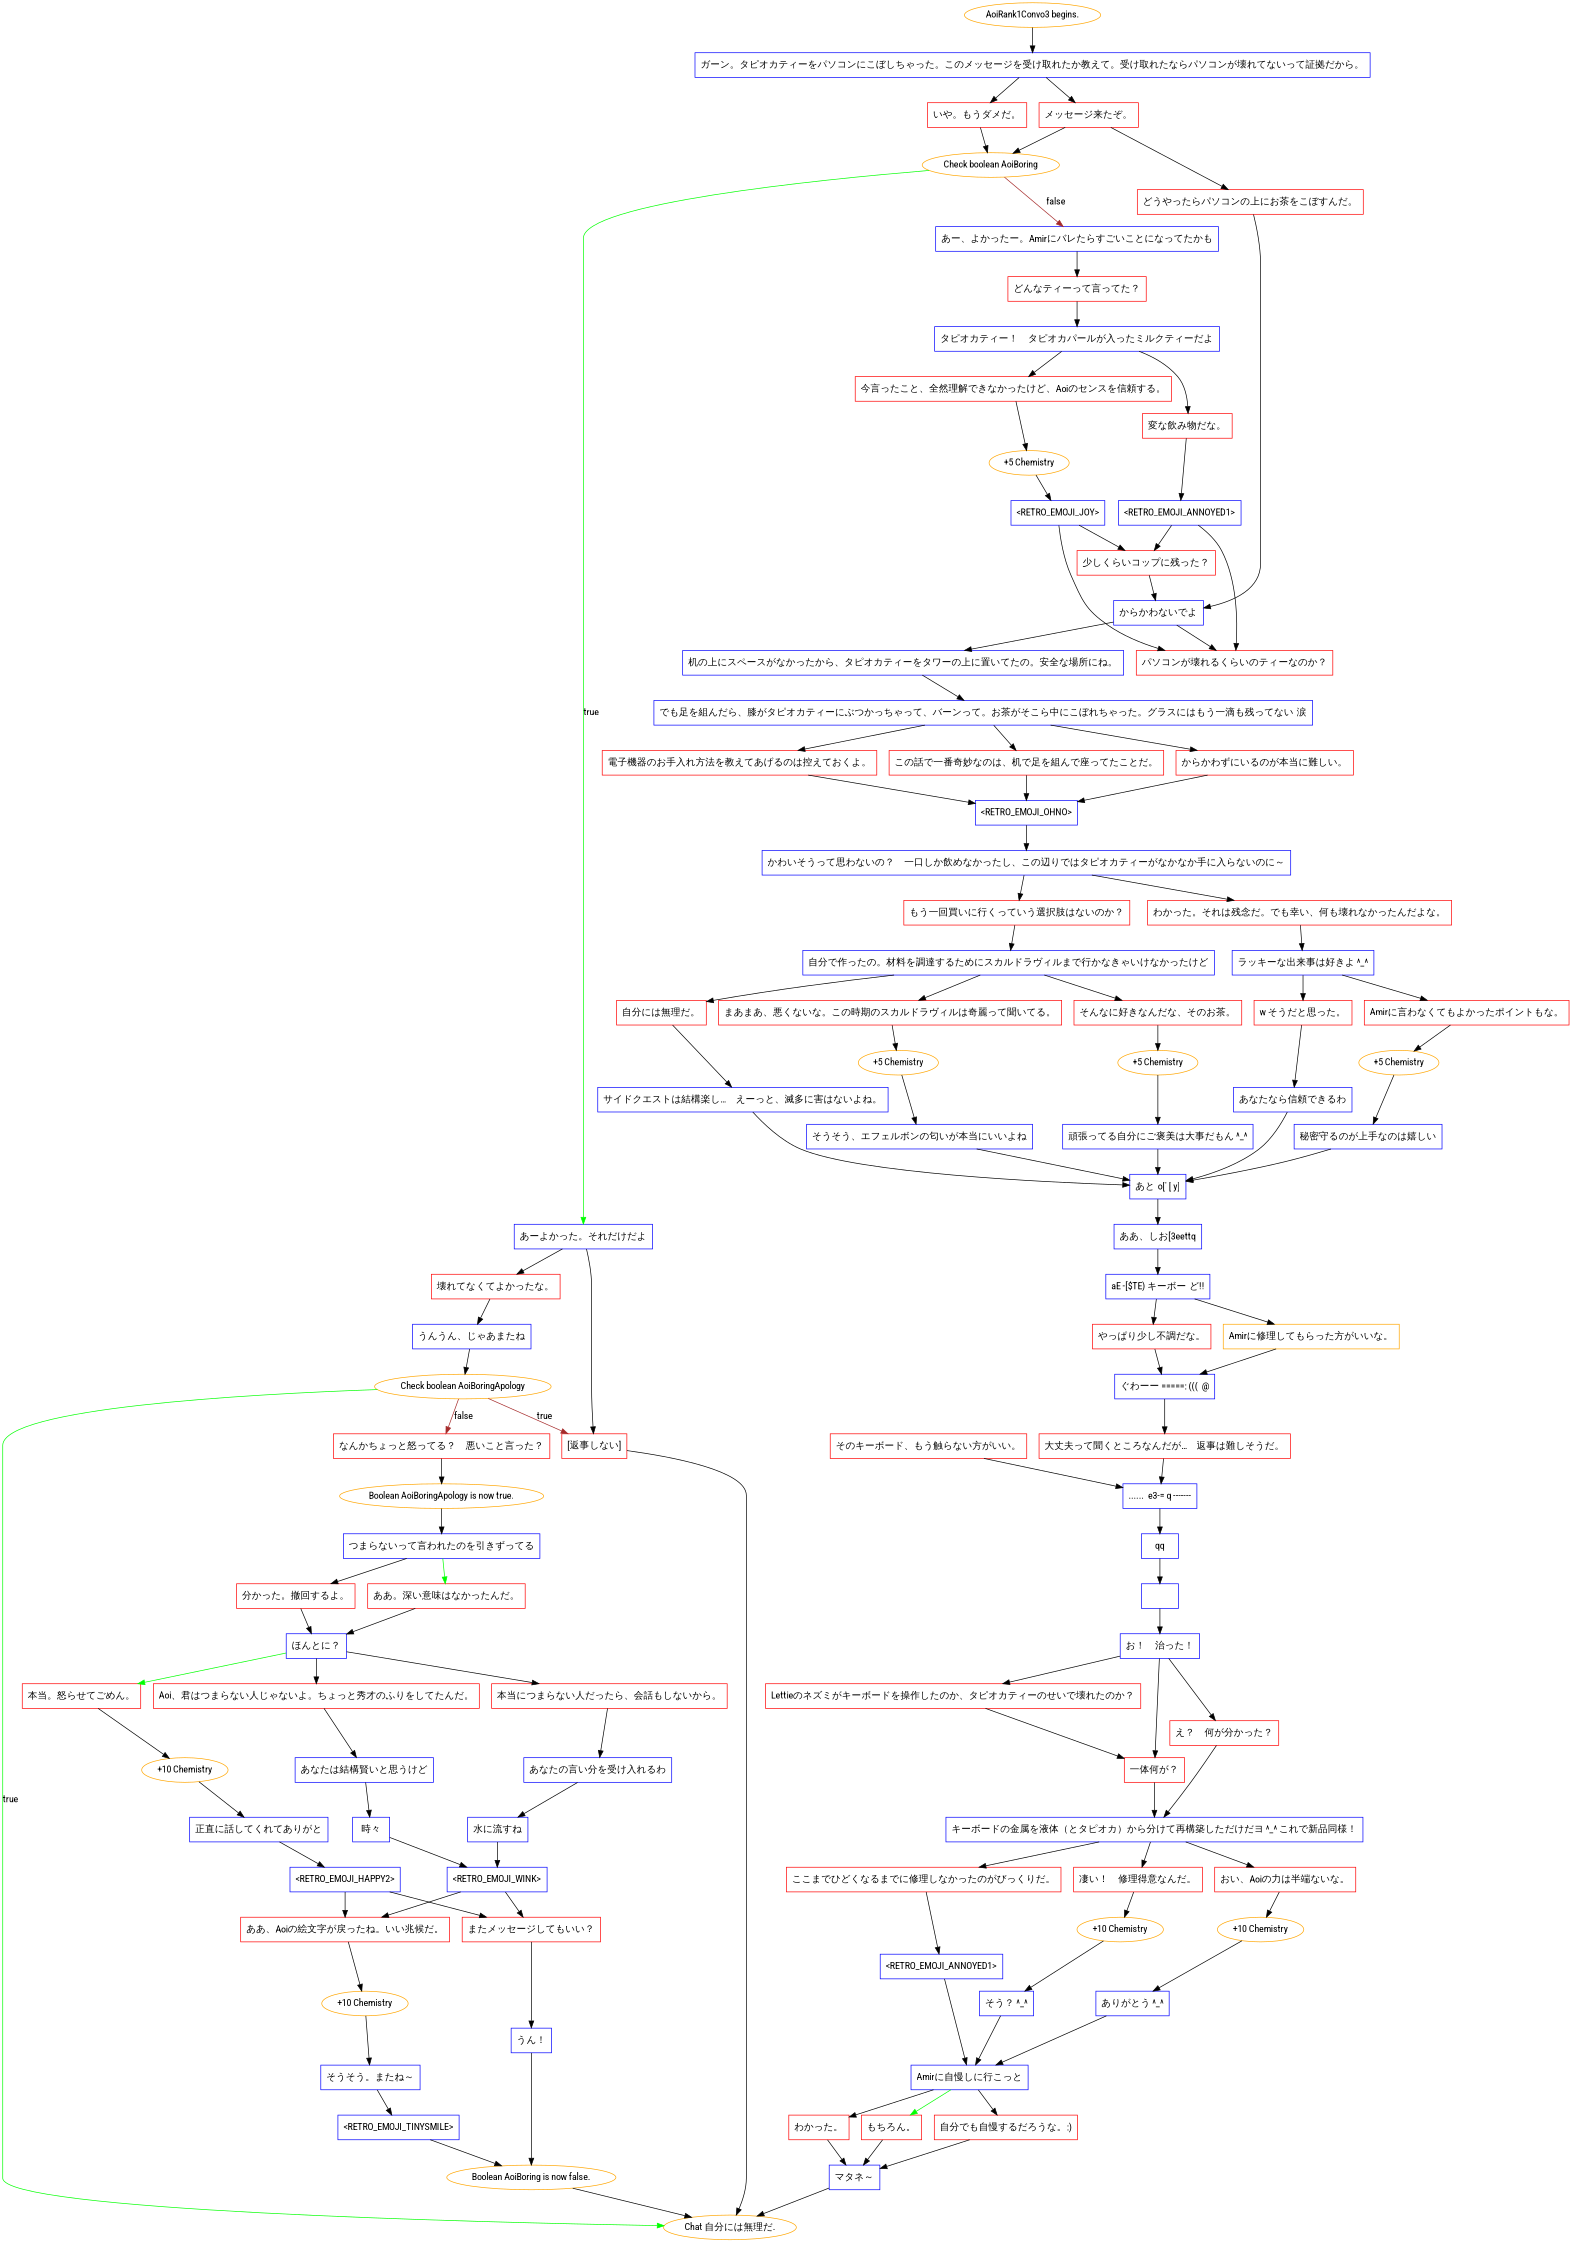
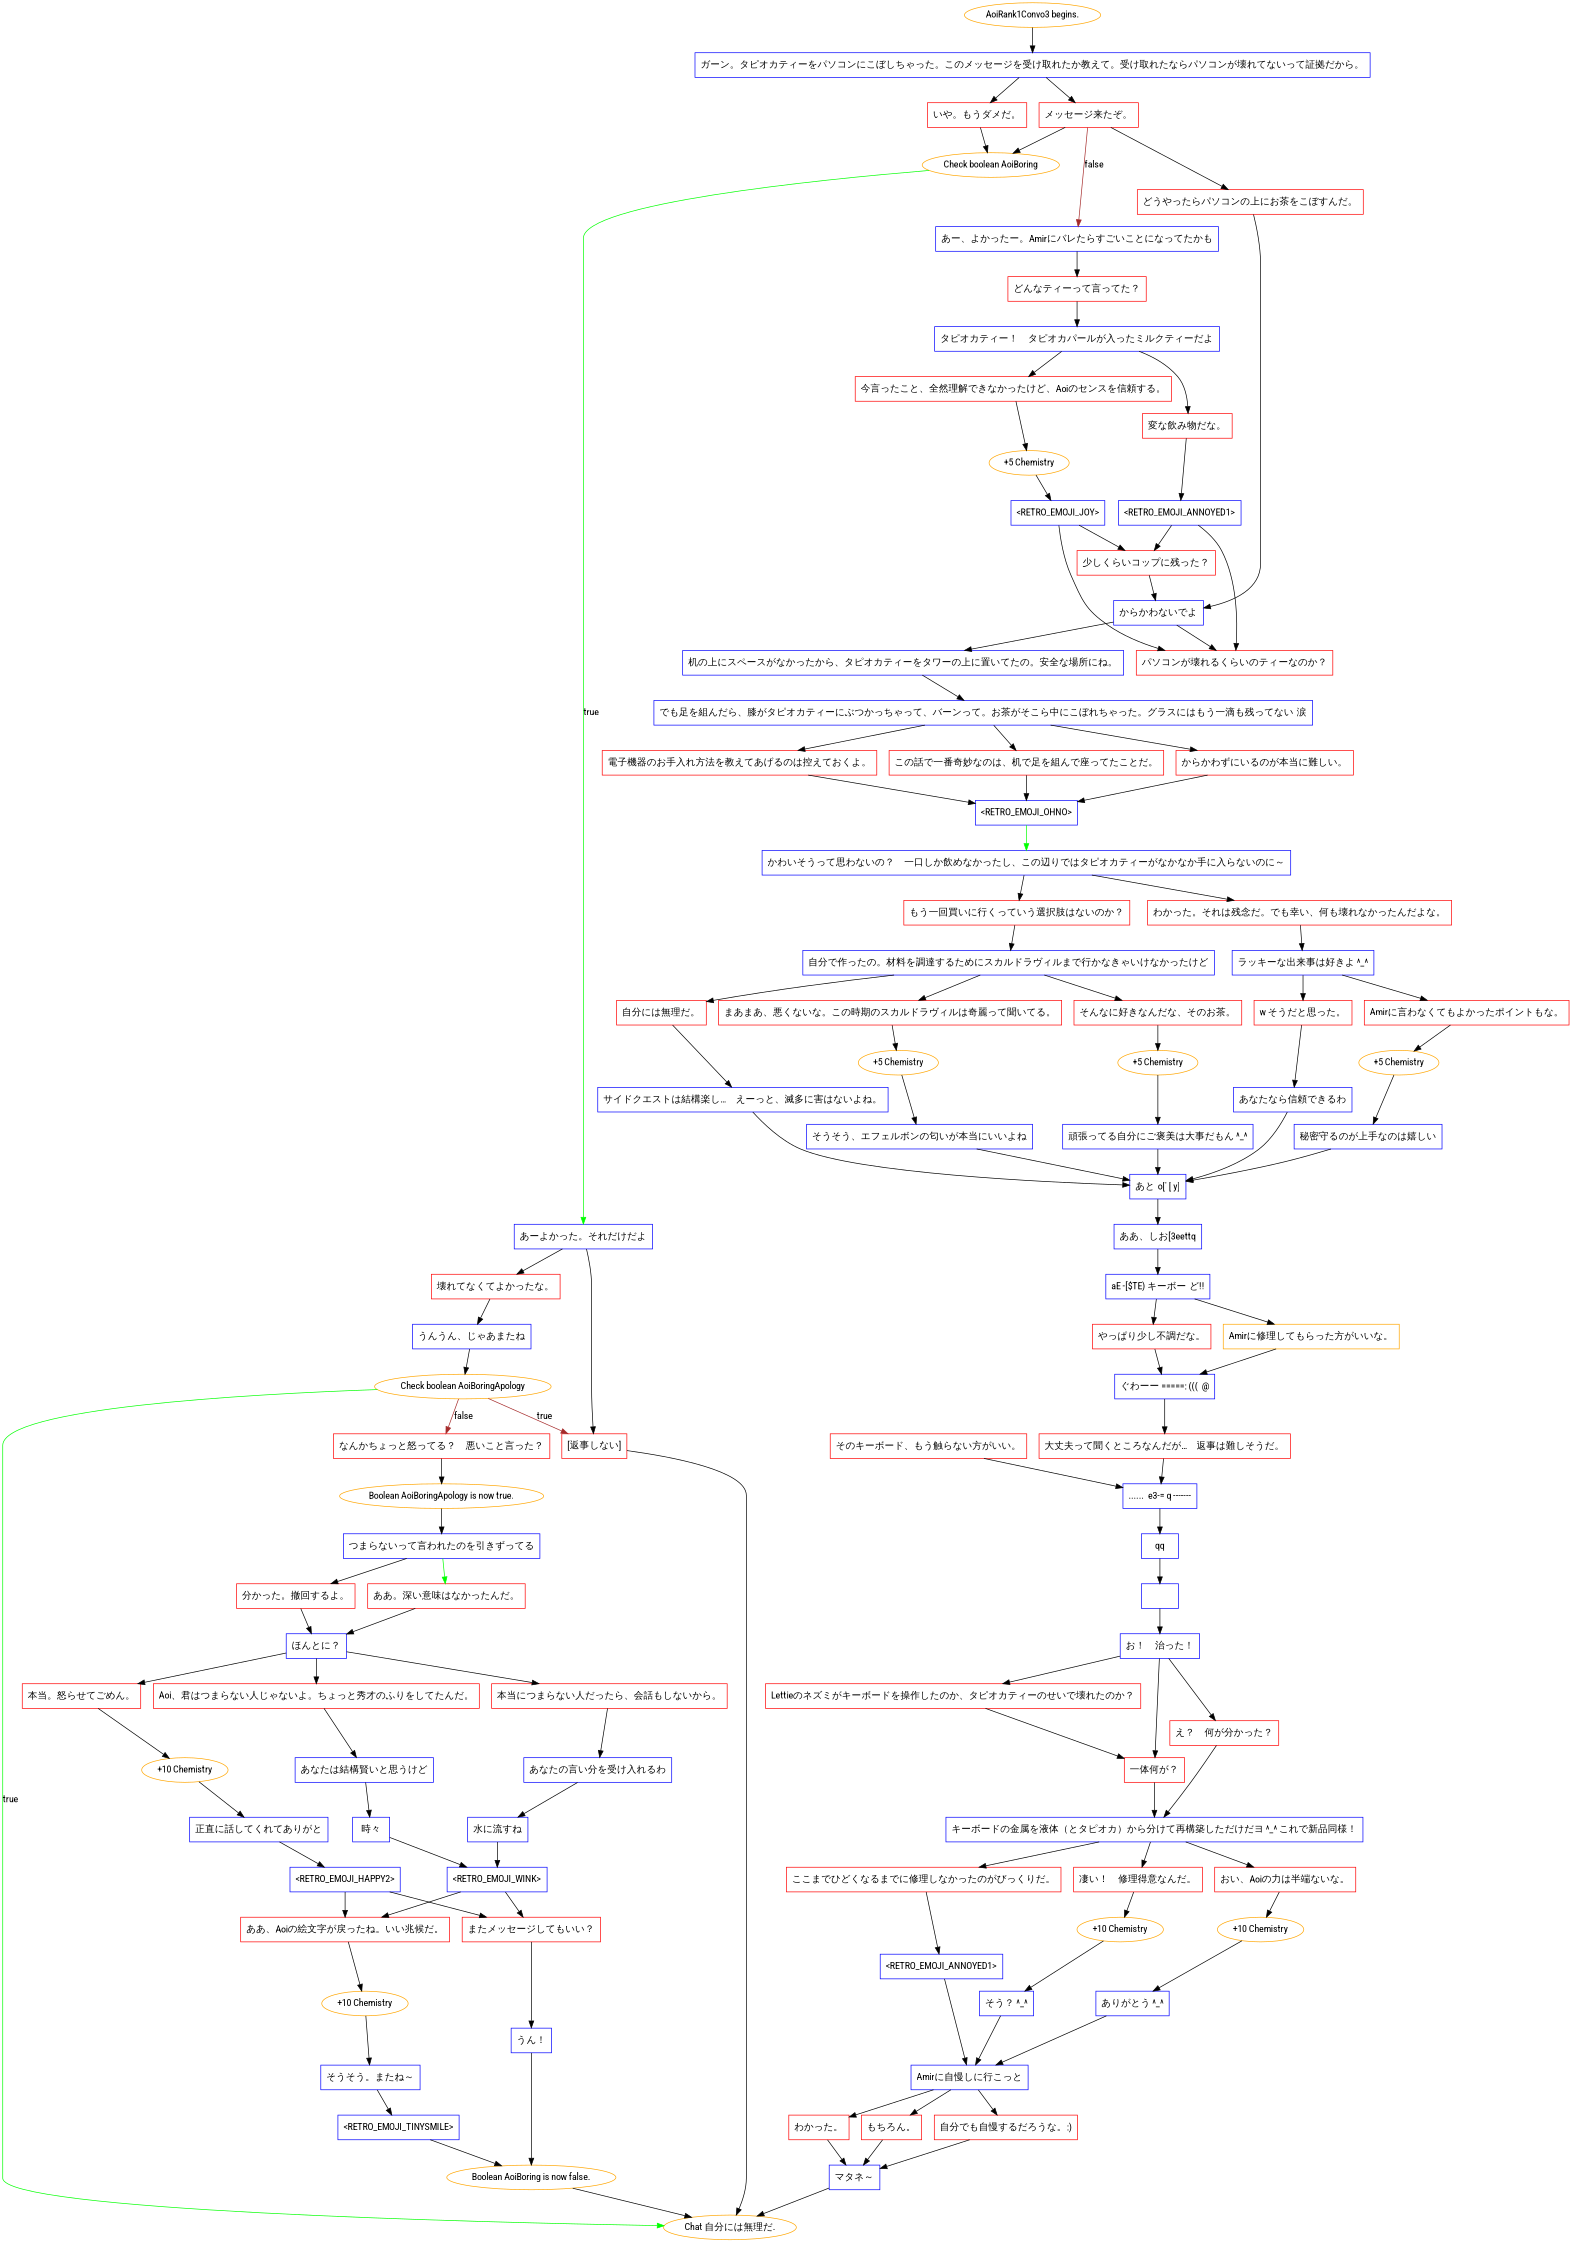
  digraph {
    fontname="Roboto Condensed"
    node [color=blue fontname="Roboto Condensed" shape=box]
    edge [fontname="Roboto Condensed"]
    "AoiRank1Convo3 begins." [color=orange shape=""]
    n2 [label="ガーン。タピオカティーをパソコンにこぼしちゃった。このメッセージを受け取れたか教えて。受け取れたならパソコンが壊れてないって証拠だから。"]
    n3 [color=red label="いや。もうダメだ。"]
    n4 [color=red label="メッセージ来たぞ。"]
    n5 [color=orange label="Check boolean AoiBoring" shape=""]
    n6 [color=red label="どうやったらパソコンの上にお茶をこぼすんだ。"]
    n7 [label="あーよかった。それだけだよ"]
    n8 [label="あー、よかったー。Amirにバレたらすごいことになってたかも"]
    n9 [color=red label="壊れてなくてよかったな。"]
    n10 [color=red label="[返事しない]"]
    n11 [color=red label="どんなティーって言ってた？"]
    n12 [label="うんうん、じゃあまたね"]
    n13 [color=orange label="Chat 自分には無理だ." shape=""]
    n14 [label="タピオカティー！　タピオカパールが入ったミルクティーだよ"]
    n15 [label="からかわないでよ"]
    n16 [color=orange label="Check boolean AoiBoringApology" shape=""]
    n17 [color=red label="今言ったこと、全然理解できなかったけど、Aoiのセンスを信頼する。"]
    n18 [color=red label="変な飲み物だな。"]
    n19 [label="机の上にスペースがなかったから、タピオカティーをタワーの上に置いてたの。安全な場所にね。"]
    n20 [color=red label="パソコンが壊れるくらいのティーなのか？"]
    n21 [color=red label="なんかちょっと怒ってる？　悪いこと言った？"]
    n22 [color=orange label="+5 Chemistry" shape=""]
    n23 [label="<RETRO_EMOJI_ANNOYED1>"]
    n24 [label="でも足を組んだら、膝がタピオカティーにぶつかっちゃって、バーンって。お茶がそこら中にこぼれちゃった。グラスにはもう一滴も残ってない 涙"]
    n25 [color=orange label="Boolean AoiBoringApology is now true." shape=""]
    n26 [label="<RETRO_EMOJI_JOY>"]
    n27 [color=red label="少しくらいコップに残った？"]
    n28 [color=red label="この話で一番奇妙なのは、机で足を組んで座ってたことだ。"]
    n29 [color=red label="からかわずにいるのが本当に難しい。"]
    n30 [color=red label="電子機器のお手入れ方法を教えてあげるのは控えておくよ。"]
    n31 [label="つまらないって言われたのを引きずってる"]
    n32 [label="<RETRO_EMOJI_OHNO>"]
    n33 [color=red label="ああ。深い意味はなかったんだ。"]
    n34 [color=red label="分かった。撤回するよ。"]
    n35 [label="かわいそうって思わないの？　一口しか飲めなかったし、この辺りではタピオカティーがなかなか手に入らないのに～"]
    n36 [label="ほんとに？"]
    n37 [color=red label="もう一回買いに行くっていう選択肢はないのか？"]
    n38 [color=red label="わかった。それは残念だ。でも幸い、何も壊れなかったんだよな。"]
    n39 [color=red label="本当。怒らせてごめん。"]
    n40 [color=red label="Aoi、君はつまらない人じゃないよ。ちょっと秀才のふりをしてたんだ。"]
    n41 [color=red label="本当につまらない人だったら、会話もしないから。"]
    n42 [label="自分で作ったの。材料を調達するためにスカルドラヴィルまで行かなきゃいけなかったけど"]
    n43 [label="ラッキーな出来事は好きよ ^_^"]
    n44 [color=orange label="+10 Chemistry" shape=""]
    n45 [label="あなたは結構賢いと思うけど"]
    n46 [label="あなたの言い分を受け入れるわ"]
    n47 [color=red label="自分には無理だ。"]
    n48 [color=red label="まあまあ、悪くないな。この時期のスカルドラヴィルは奇麗って聞いてる。"]
    n49 [color=red label="そんなに好きなんだな、そのお茶。"]
    n50 [color=red label="Amirに言わなくてもよかったポイントもな。"]
    n51 [color=red label="w そうだと思った。"]
    n52 [label="正直に話してくれてありがと"]
    n53 [label="時々"]
    n54 [label="水に流すね"]
    n55 [label="サイドクエストは結構楽し…　えーっと、滅多に害はないよね。"]
    n56 [color=orange label="+5 Chemistry" shape=""]
    n57 [color=orange label="+5 Chemistry" shape=""]
    n58 [color=orange label="+5 Chemistry" shape=""]
    n59 [label="あなたなら信頼できるわ"]
    n60 [label="<RETRO_EMOJI_HAPPY2>"]
    n61 [label="<RETRO_EMOJI_WINK>"]
    n62 [label="あと o[' [ y]"]
    n63 [label="そうそう、エフェルボンの匂いが本当にいいよね"]
    n64 [label="頑張ってる自分にご褒美は大事だもん ^_^"]
    n65 [label="秘密守るのが上手なのは嬉しい"]
    n66 [color=red label="またメッセージしてもいい？"]
    n67 [color=red label="ああ、Aoiの絵文字が戻ったね。いい兆候だ。"]
    n68 [label="ああ、しお[3eettq"]
    n69 [label="うん！"]
    n70 [color=orange label="+10 Chemistry" shape=""]
    n71 [label="aE -[$TE) キーボー ど!!"]
    n72 [color=orange label="Boolean AoiBoring is now false." shape=""]
    n73 [label="そうそう。またね～"]
    n74 [color=red label="やっぱり少し不調だな。"]
    n75 [color=orange label="Amirに修理してもらった方がいいな。"]
    n76 [label="<RETRO_EMOJI_TINYSMILE>"]
    n77 [label="ぐわーー =====: (((  @"]
    n78 [color=red label="大丈夫って聞くところなんだが…　返事は難しそうだ。"]
    n79 [color=red label="そのキーボード、もう触らない方がいい。"]
    n80 [label="......  e3-= q -------"]
    n81 [label=qq]
    n82 [label=" "]
    n83 [label="お！　治った！"]
    n84 [color=red label="一体何が？"]
    n85 [color=red label="え？　何が分かった？"]
    n86 [color=red label="Lettieのネズミがキーボードを操作したのか、タピオカティーのせいで壊れたのか？"]
    n87 [label="キーボードの金属を液体（とタピオカ）から分けて再構築しただけだヨ ^_^ これで新品同様！"]
    n88 [color=red label="凄い！　修理得意なんだ。"]
    n89 [color=red label="おい、Aoiの力は半端ないな。"]
    n90 [color=red label="ここまでひどくなるまでに修理しなかったのがびっくりだ。"]
    n91 [color=orange label="+10 Chemistry" shape=""]
    n92 [color=orange label="+10 Chemistry" shape=""]
    n93 [label="<RETRO_EMOJI_ANNOYED1>"]
    n94 [label="そう？ ^_^"]
    n95 [label="ありがとう ^_^"]
    n96 [label="Amirに自慢しに行こっと"]
    n97 [color=red label="もちろん。"]
    n98 [color=red label="自分でも自慢するだろうな。:)"]
    n99 [color=red label="わかった。"]
    n100 [label="マタネ～"]
    "AoiRank1Convo3 begins." -> n2
    n2 -> n3
    n2 -> n4
    n3 -> n5
    n4 -> n5
    n4 -> n6
    n5 -> n7 [color=green label=true]
-   n5 -> n8 [color=brown label=false]
+   n4 -> n8 [color=brown label=false]
    n6 -> n15
    n7 -> n9
    n7 -> n10
    n8 -> n11
    n9 -> n12
    n10 -> n13
    n11 -> n14
    n12 -> n16
    n14 -> n17
    n14 -> n18
    n15 -> n19
    n15 -> n20
    n16 -> n10 [color=brown label=true]
    n16 -> n13 [color=green label=true]
    n16 -> n21 [color=brown label=false]
    n17 -> n22
    n18 -> n23
    n19 -> n24
    n21 -> n25
    n22 -> n26
    n23 -> n20
    n23 -> n27
    n24 -> n28
    n24 -> n29
    n24 -> n30
    n25 -> n31
    n26 -> n20
    n26 -> n27
    n27 -> n15
    n28 -> n32
    n29 -> n32
    n30 -> n32
    n31 -> n33 [color=green]
    n31 -> n34
-   n32 -> n35
+   n32 -> n35 [color=green]
    n33 -> n36
    n34 -> n36
    n35 -> n37
    n35 -> n38
-   n36 -> n39 [color=green]
+   n36 -> n39
    n36 -> n40
    n36 -> n41
    n37 -> n42
    n38 -> n43
    n39 -> n44
    n40 -> n45
    n41 -> n46
    n42 -> n47
    n42 -> n48
    n42 -> n49
    n43 -> n50
    n43 -> n51
    n44 -> n52
    n45 -> n53
    n46 -> n54
    n47 -> n55
    n48 -> n56
    n49 -> n57
    n50 -> n58
    n51 -> n59
    n52 -> n60
    n53 -> n61
    n54 -> n61
    n55 -> n62
    n56 -> n63
    n57 -> n64
    n58 -> n65
    n59 -> n62
    n60 -> n66
    n60 -> n67
    n61 -> n66
    n61 -> n67
    n62 -> n68
    n63 -> n62
    n64 -> n62
    n65 -> n62
    n66 -> n69
    n67 -> n70
    n68 -> n71
    n69 -> n72
    n70 -> n73
    n71 -> n74
    n71 -> n75
    n72 -> n13
    n73 -> n76
    n74 -> n77
    n75 -> n77
    n76 -> n72
    n77 -> n78
    n78 -> n80
    n79 -> n80
    n80 -> n81
    n81 -> n82
    n82 -> n83
    n83 -> n84
    n83 -> n85
    n83 -> n86
    n84 -> n87
    n85 -> n87
    n86 -> n84
    n87 -> n88
    n87 -> n89
    n87 -> n90
    n88 -> n91
    n89 -> n92
    n90 -> n93
    n91 -> n94
    n92 -> n95
    n93 -> n96
    n94 -> n96
    n95 -> n96
-   n96 -> n97 [color=green]
+   n96 -> n97
    n96 -> n98
    n96 -> n99
    n97 -> n100
    n98 -> n100
    n99 -> n100
    n100 -> n13
  }
